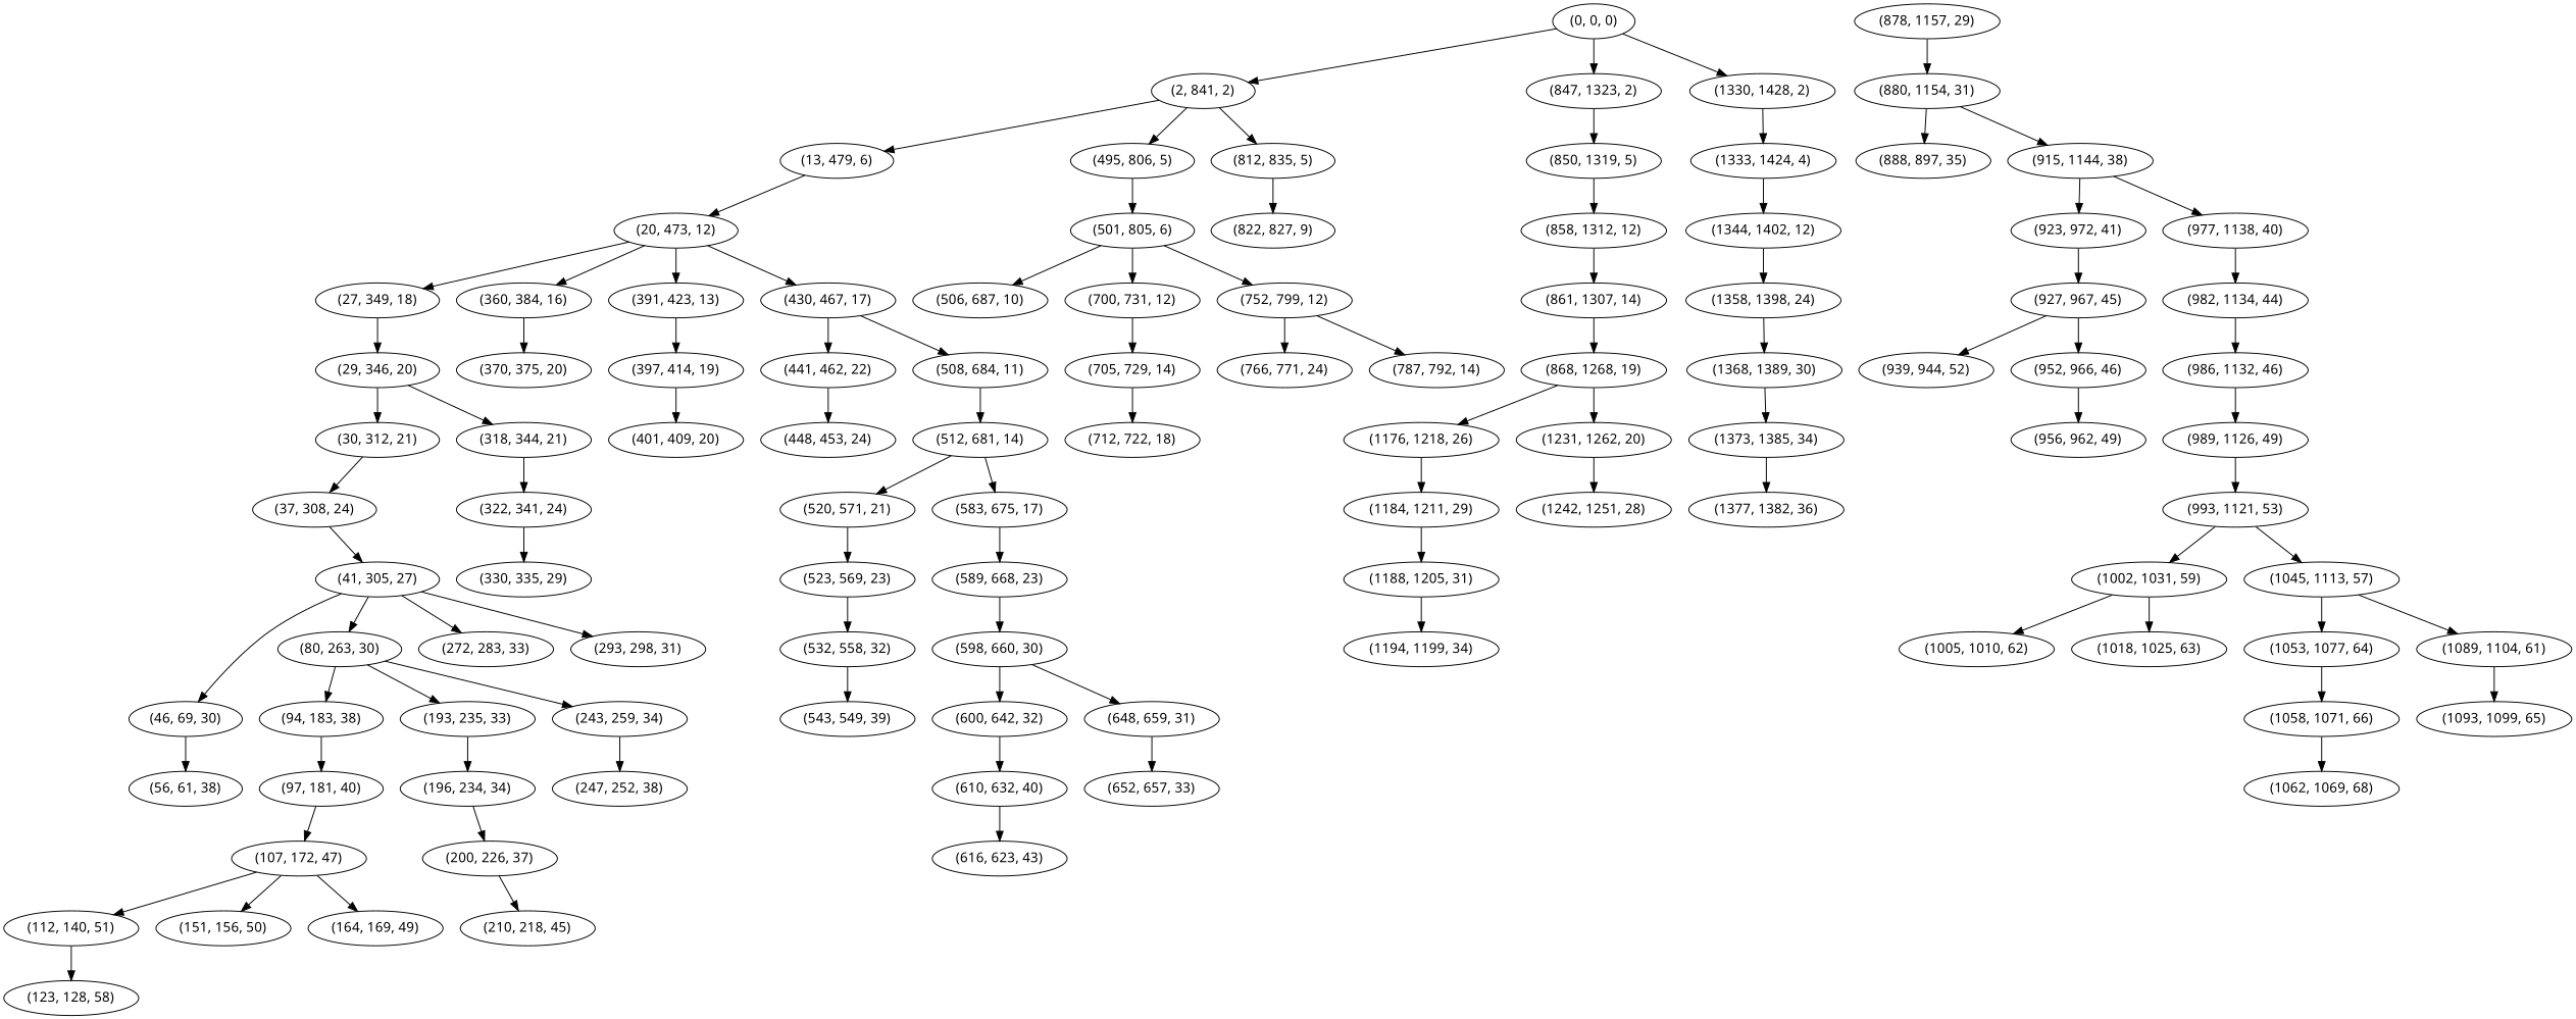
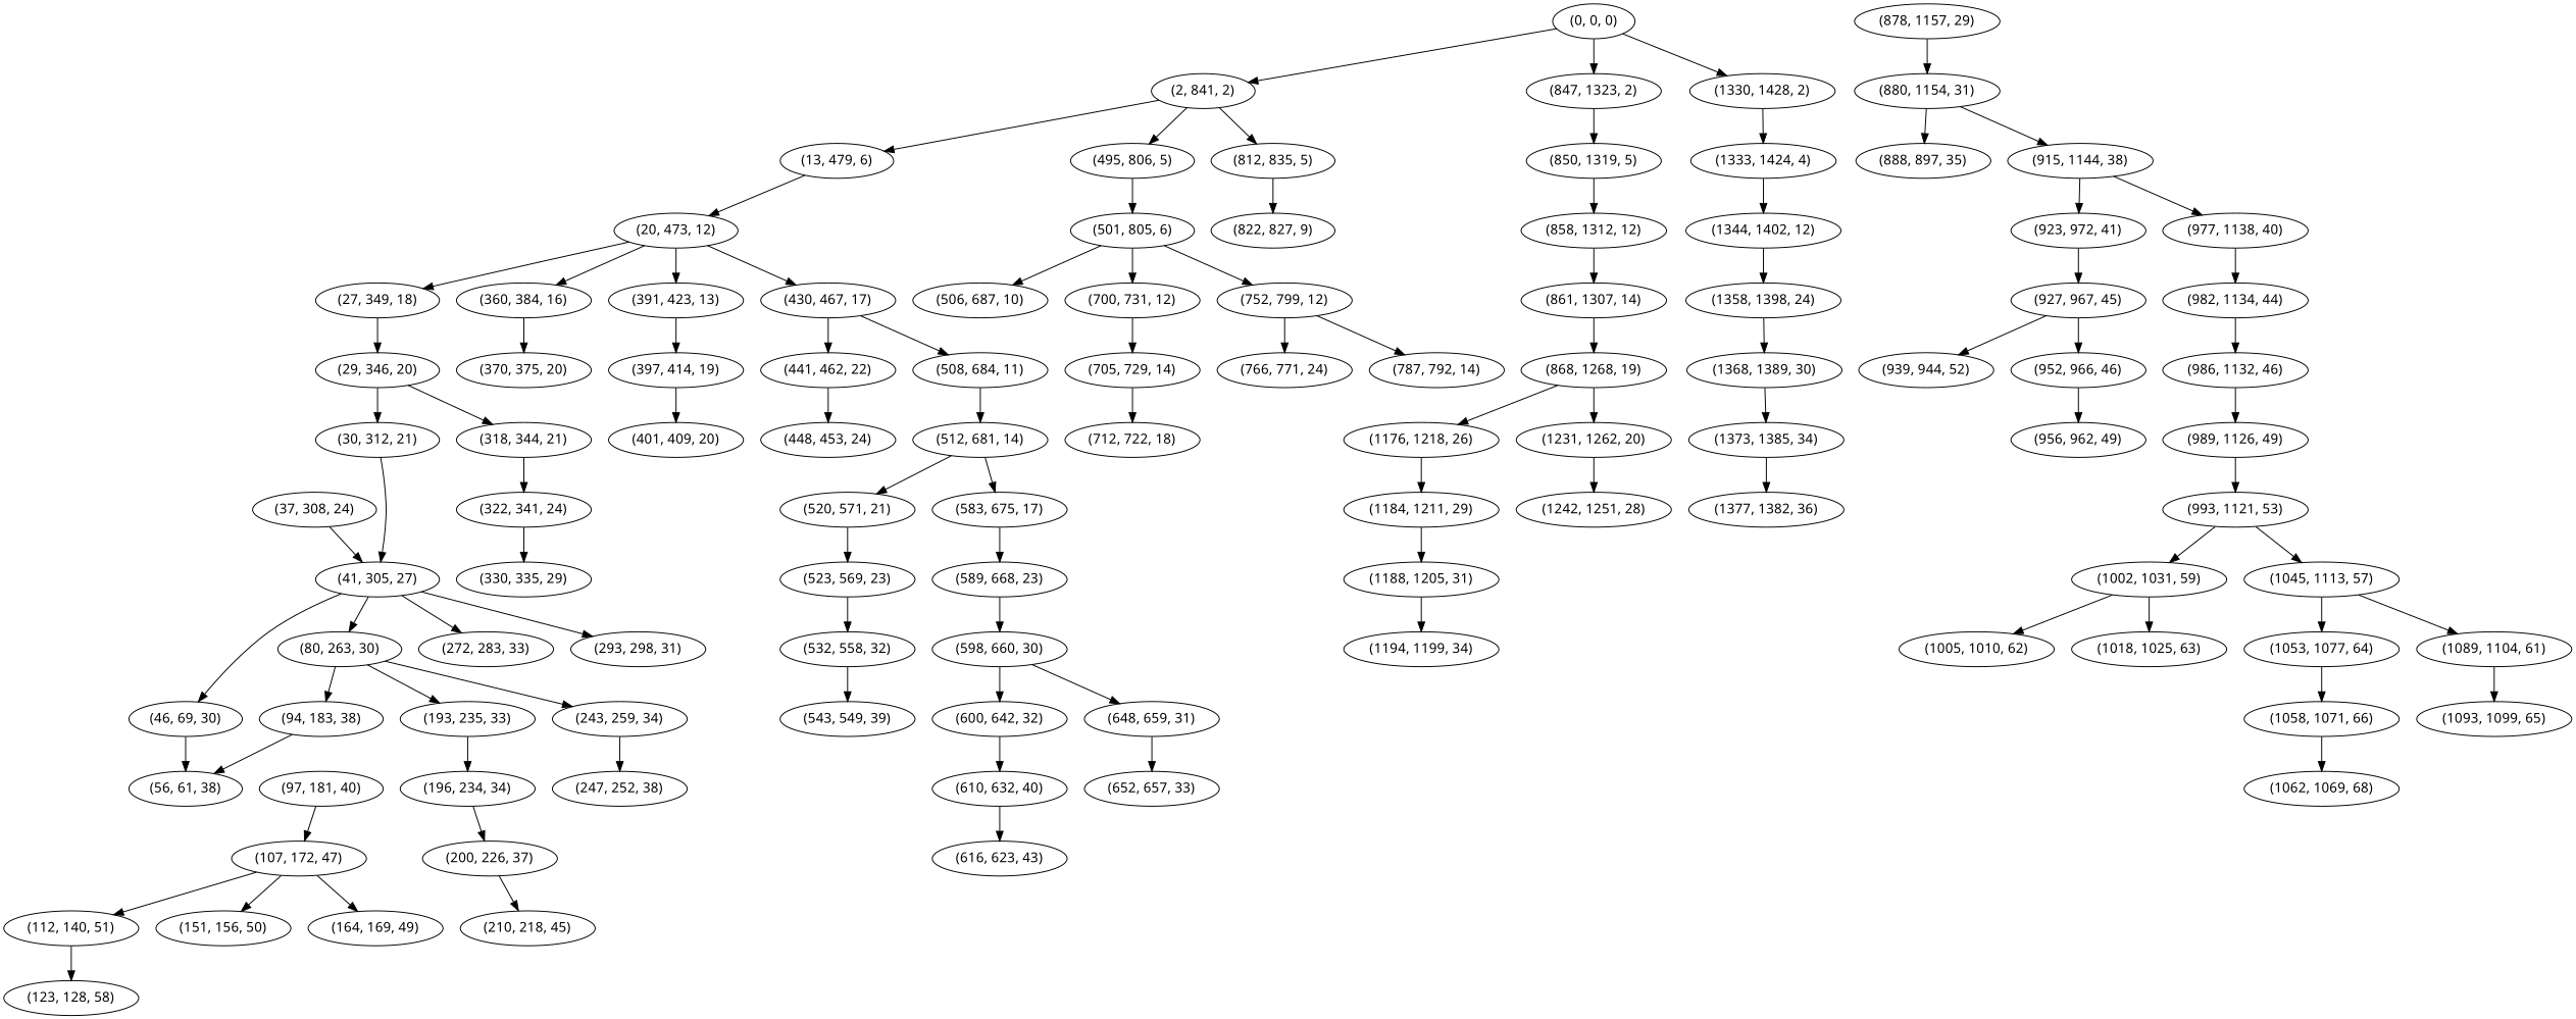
  digraph {
    fontname="Noto Sans"
    node [fontname="Noto Sans"]
    edge [fontname="Noto Sans"]
    "(0, 0, 0)"
    "(2, 841, 2)"
    "(847, 1323, 2)"
    "(1330, 1428, 2)"
    "(13, 479, 6)"
    "(495, 806, 5)"
    "(812, 835, 5)"
    "(850, 1319, 5)"
    "(1333, 1424, 4)"
    "(20, 473, 12)"
    "(501, 805, 6)"
    "(822, 827, 9)"
    "(27, 349, 18)"
    "(360, 384, 16)"
    "(391, 423, 13)"
    "(430, 467, 17)"
    "(29, 346, 20)"
    "(370, 375, 20)"
    "(397, 414, 19)"
    "(441, 462, 22)"
    "(508, 684, 11)"
    "(30, 312, 21)"
    "(318, 344, 21)"
    "(37, 308, 24)"
    "(322, 341, 24)"
    "(41, 305, 27)"
    "(46, 69, 30)"
    "(80, 263, 30)"
    "(272, 283, 33)"
    "(293, 298, 31)"
    "(56, 61, 38)"
    "(94, 183, 38)"
    "(193, 235, 33)"
    "(243, 259, 34)"
    "(97, 181, 40)"
    "(196, 234, 34)"
    "(247, 252, 38)"
    "(107, 172, 47)"
    "(112, 140, 51)"
    "(151, 156, 50)"
    "(164, 169, 49)"
    "(123, 128, 58)"
    "(200, 226, 37)"
    "(210, 218, 45)"
    "(330, 335, 29)"
    "(401, 409, 20)"
    "(448, 453, 24)"
    "(506, 687, 10)"
    "(700, 731, 12)"
    "(752, 799, 12)"
    "(705, 729, 14)"
    "(766, 771, 24)"
    "(787, 792, 14)"
    "(512, 681, 14)"
    "(520, 571, 21)"
    "(583, 675, 17)"
    "(523, 569, 23)"
    "(589, 668, 23)"
    "(532, 558, 32)"
    "(543, 549, 39)"
    "(598, 660, 30)"
    "(600, 642, 32)"
    "(648, 659, 31)"
    "(610, 632, 40)"
    "(652, 657, 33)"
    "(616, 623, 43)"
    "(712, 722, 18)"
    "(858, 1312, 12)"
    "(861, 1307, 14)"
    "(868, 1268, 19)"
    "(1176, 1218, 26)"
    "(1231, 1262, 20)"
    "(878, 1157, 29)"
    "(880, 1154, 31)"
    "(1184, 1211, 29)"
    "(1242, 1251, 28)"
    "(888, 897, 35)"
    "(915, 1144, 38)"
    "(923, 972, 41)"
    "(977, 1138, 40)"
    "(927, 967, 45)"
    "(982, 1134, 44)"
    "(939, 944, 52)"
    "(952, 966, 46)"
    "(956, 962, 49)"
    "(986, 1132, 46)"
    "(989, 1126, 49)"
    "(993, 1121, 53)"
    "(1002, 1031, 59)"
    "(1045, 1113, 57)"
    "(1005, 1010, 62)"
    "(1018, 1025, 63)"
    "(1053, 1077, 64)"
    "(1089, 1104, 61)"
    "(1058, 1071, 66)"
    "(1093, 1099, 65)"
    "(1062, 1069, 68)"
    "(1188, 1205, 31)"
    "(1194, 1199, 34)"
    n100 [label="(1344, 1402, 12)"]
    "(1358, 1398, 24)"
    "(1368, 1389, 30)"
    "(1373, 1385, 34)"
    "(1377, 1382, 36)"
    "(0, 0, 0)" -> "(2, 841, 2)"
    "(0, 0, 0)" -> "(847, 1323, 2)"
    "(0, 0, 0)" -> "(1330, 1428, 2)"
    "(2, 841, 2)" -> "(13, 479, 6)"
    "(2, 841, 2)" -> "(495, 806, 5)"
    "(2, 841, 2)" -> "(812, 835, 5)"
    "(847, 1323, 2)" -> "(850, 1319, 5)"
    "(1330, 1428, 2)" -> "(1333, 1424, 4)"
    "(13, 479, 6)" -> "(20, 473, 12)"
    "(495, 806, 5)" -> "(501, 805, 6)"
    "(812, 835, 5)" -> "(822, 827, 9)"
    "(850, 1319, 5)" -> "(858, 1312, 12)"
    "(1333, 1424, 4)" -> n100
    "(20, 473, 12)" -> "(27, 349, 18)"
    "(20, 473, 12)" -> "(360, 384, 16)"
    "(20, 473, 12)" -> "(391, 423, 13)"
    "(20, 473, 12)" -> "(430, 467, 17)"
    "(501, 805, 6)" -> "(506, 687, 10)"
    "(501, 805, 6)" -> "(700, 731, 12)"
    "(501, 805, 6)" -> "(752, 799, 12)"
    "(27, 349, 18)" -> "(29, 346, 20)"
    "(360, 384, 16)" -> "(370, 375, 20)"
    "(391, 423, 13)" -> "(397, 414, 19)"
    "(430, 467, 17)" -> "(441, 462, 22)"
    "(430, 467, 17)" -> "(508, 684, 11)"
    "(29, 346, 20)" -> "(30, 312, 21)"
    "(29, 346, 20)" -> "(318, 344, 21)"
    "(397, 414, 19)" -> "(401, 409, 20)"
    "(441, 462, 22)" -> "(448, 453, 24)"
    "(508, 684, 11)" -> "(512, 681, 14)"
-   "(30, 312, 21)" -> "(37, 308, 24)"
+   "(30, 312, 21)" -> "(41, 305, 27)"
    "(318, 344, 21)" -> "(322, 341, 24)"
    "(37, 308, 24)" -> "(41, 305, 27)"
    "(322, 341, 24)" -> "(330, 335, 29)"
    "(41, 305, 27)" -> "(46, 69, 30)"
    "(41, 305, 27)" -> "(80, 263, 30)"
    "(41, 305, 27)" -> "(272, 283, 33)"
    "(41, 305, 27)" -> "(293, 298, 31)"
    "(46, 69, 30)" -> "(56, 61, 38)"
    "(80, 263, 30)" -> "(94, 183, 38)"
    "(80, 263, 30)" -> "(193, 235, 33)"
    "(80, 263, 30)" -> "(243, 259, 34)"
-   "(94, 183, 38)" -> "(97, 181, 40)"
+   "(94, 183, 38)" -> "(56, 61, 38)"
    "(193, 235, 33)" -> "(196, 234, 34)"
    "(243, 259, 34)" -> "(247, 252, 38)"
    "(97, 181, 40)" -> "(107, 172, 47)"
    "(196, 234, 34)" -> "(200, 226, 37)"
    "(107, 172, 47)" -> "(112, 140, 51)"
    "(107, 172, 47)" -> "(151, 156, 50)"
    "(107, 172, 47)" -> "(164, 169, 49)"
    "(112, 140, 51)" -> "(123, 128, 58)"
    "(200, 226, 37)" -> "(210, 218, 45)"
    "(700, 731, 12)" -> "(705, 729, 14)"
    "(752, 799, 12)" -> "(766, 771, 24)"
    "(752, 799, 12)" -> "(787, 792, 14)"
    "(705, 729, 14)" -> "(712, 722, 18)"
    "(512, 681, 14)" -> "(520, 571, 21)"
    "(512, 681, 14)" -> "(583, 675, 17)"
    "(520, 571, 21)" -> "(523, 569, 23)"
    "(583, 675, 17)" -> "(589, 668, 23)"
    "(523, 569, 23)" -> "(532, 558, 32)"
    "(589, 668, 23)" -> "(598, 660, 30)"
    "(532, 558, 32)" -> "(543, 549, 39)"
    "(598, 660, 30)" -> "(600, 642, 32)"
    "(598, 660, 30)" -> "(648, 659, 31)"
    "(600, 642, 32)" -> "(610, 632, 40)"
    "(648, 659, 31)" -> "(652, 657, 33)"
    "(610, 632, 40)" -> "(616, 623, 43)"
    "(858, 1312, 12)" -> "(861, 1307, 14)"
    "(861, 1307, 14)" -> "(868, 1268, 19)"
    "(868, 1268, 19)" -> "(1176, 1218, 26)"
    "(868, 1268, 19)" -> "(1231, 1262, 20)"
    "(1176, 1218, 26)" -> "(1184, 1211, 29)"
    "(1231, 1262, 20)" -> "(1242, 1251, 28)"
    "(878, 1157, 29)" -> "(880, 1154, 31)"
    "(880, 1154, 31)" -> "(888, 897, 35)"
    "(880, 1154, 31)" -> "(915, 1144, 38)"
    "(1184, 1211, 29)" -> "(1188, 1205, 31)"
    "(915, 1144, 38)" -> "(923, 972, 41)"
    "(915, 1144, 38)" -> "(977, 1138, 40)"
    "(923, 972, 41)" -> "(927, 967, 45)"
    "(977, 1138, 40)" -> "(982, 1134, 44)"
    "(927, 967, 45)" -> "(939, 944, 52)"
    "(927, 967, 45)" -> "(952, 966, 46)"
    "(982, 1134, 44)" -> "(986, 1132, 46)"
    "(952, 966, 46)" -> "(956, 962, 49)"
    "(986, 1132, 46)" -> "(989, 1126, 49)"
    "(989, 1126, 49)" -> "(993, 1121, 53)"
    "(993, 1121, 53)" -> "(1002, 1031, 59)"
    "(993, 1121, 53)" -> "(1045, 1113, 57)"
    "(1002, 1031, 59)" -> "(1005, 1010, 62)"
    "(1002, 1031, 59)" -> "(1018, 1025, 63)"
    "(1045, 1113, 57)" -> "(1053, 1077, 64)"
    "(1045, 1113, 57)" -> "(1089, 1104, 61)"
    "(1053, 1077, 64)" -> "(1058, 1071, 66)"
    "(1089, 1104, 61)" -> "(1093, 1099, 65)"
    "(1058, 1071, 66)" -> "(1062, 1069, 68)"
    "(1188, 1205, 31)" -> "(1194, 1199, 34)"
    n100 -> "(1358, 1398, 24)"
    "(1358, 1398, 24)" -> "(1368, 1389, 30)"
    "(1368, 1389, 30)" -> "(1373, 1385, 34)"
    "(1373, 1385, 34)" -> "(1377, 1382, 36)"
  }
